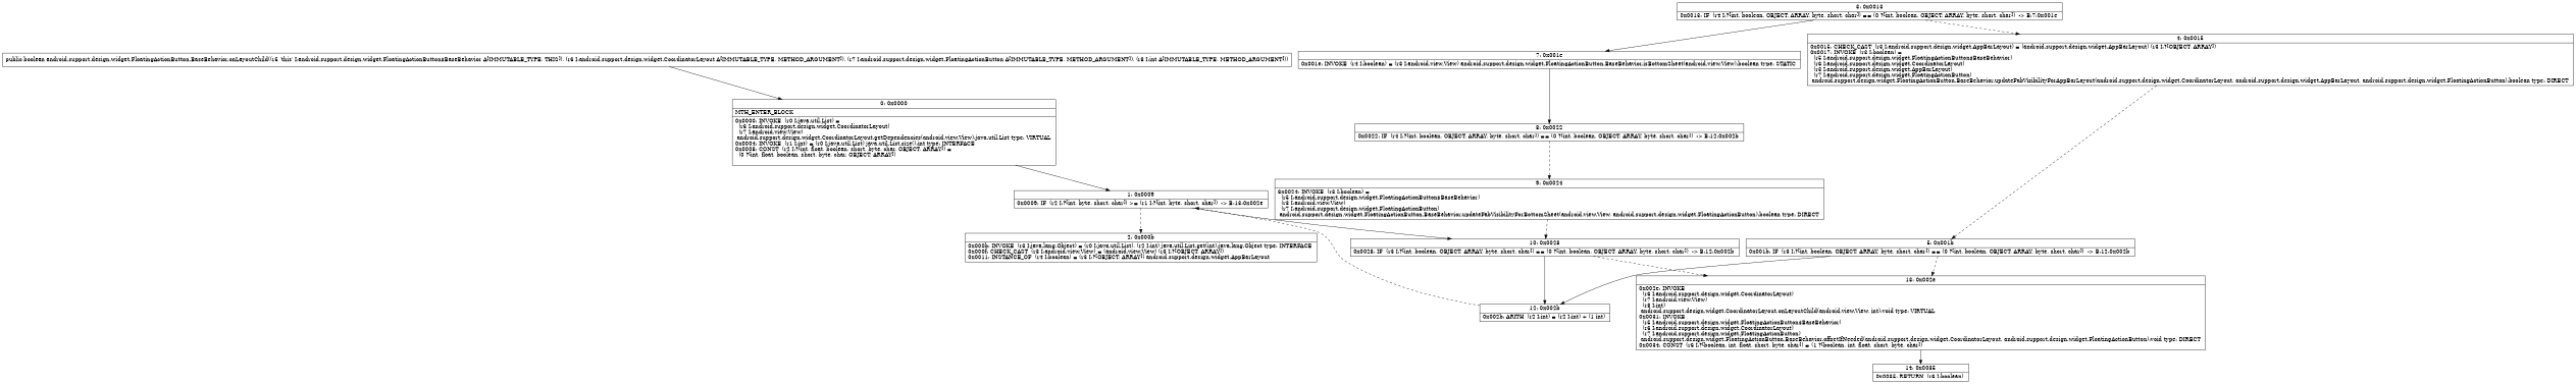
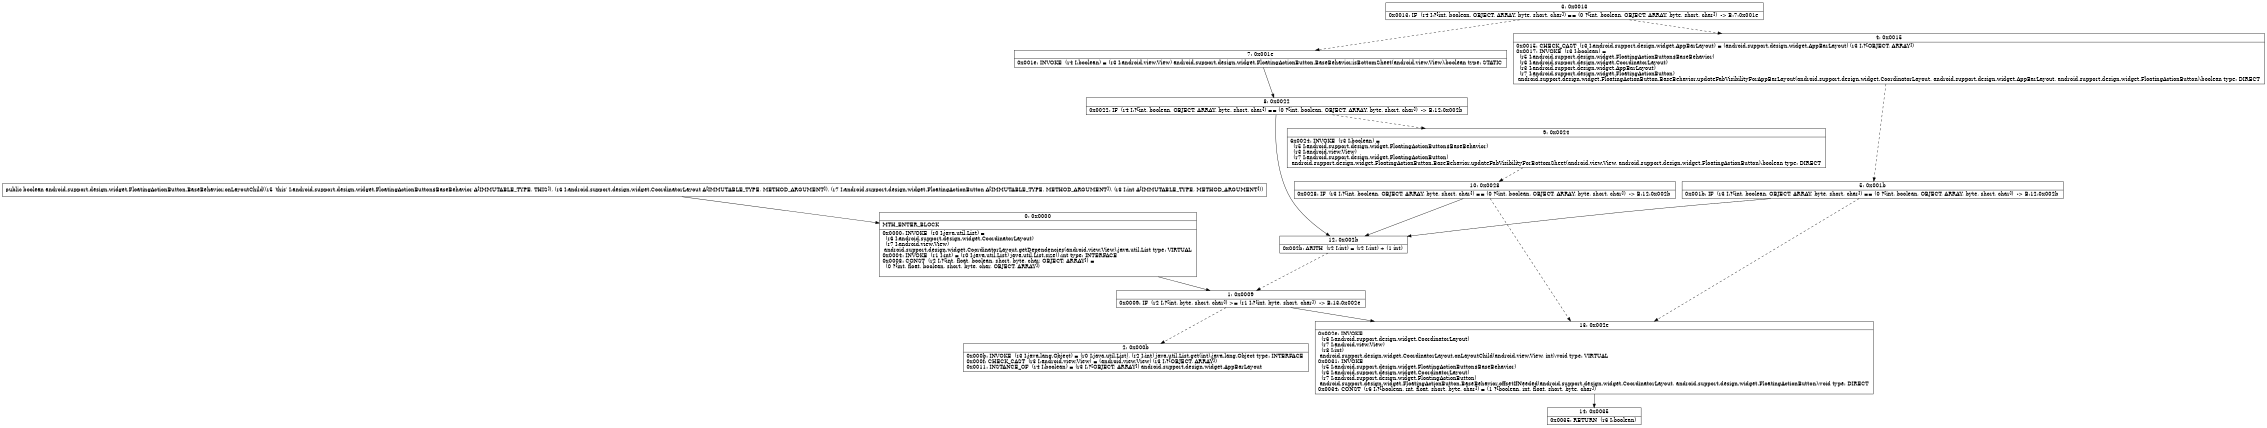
  digraph {
    node [shape=record]
    n1 [label="{0\:\ 0x0000|MTH_ENTER_BLOCK\l|0x0000: INVOKE  (r0 I:java.util.List) = \l  (r6 I:android.support.design.widget.CoordinatorLayout)\l  (r7 I:android.view.View)\l android.support.design.widget.CoordinatorLayout.getDependencies(android.view.View):java.util.List type: VIRTUAL \l0x0004: INVOKE  (r1 I:int) = (r0 I:java.util.List) java.util.List.size():int type: INTERFACE \l0x0008: CONST  (r2 I:?[int, float, boolean, short, byte, char, OBJECT, ARRAY]) = \l  (0 ?[int, float, boolean, short, byte, char, OBJECT, ARRAY])\l \l}"]
    n2 [label="{1\:\ 0x0009|0x0009: IF  (r2 I:?[int, byte, short, char]) \>= (r1 I:?[int, byte, short, char])  \-\> B:13:0x002e \l}"]
    n3 [label="{2\:\ 0x000b|0x000b: INVOKE  (r3 I:java.lang.Object) = (r0 I:java.util.List), (r2 I:int) java.util.List.get(int):java.lang.Object type: INTERFACE \l0x000f: CHECK_CAST  (r3 I:android.view.View) = (android.view.View) (r3 I:?[OBJECT, ARRAY]) \l0x0011: INSTANCE_OF  (r4 I:boolean) = (r3 I:?[OBJECT, ARRAY]) android.support.design.widget.AppBarLayout \l}"]
    n4 [label="{13\:\ 0x002e|0x002e: INVOKE  \l  (r6 I:android.support.design.widget.CoordinatorLayout)\l  (r7 I:android.view.View)\l  (r8 I:int)\l android.support.design.widget.CoordinatorLayout.onLayoutChild(android.view.View, int):void type: VIRTUAL \l0x0031: INVOKE  \l  (r5 I:android.support.design.widget.FloatingActionButton$BaseBehavior)\l  (r6 I:android.support.design.widget.CoordinatorLayout)\l  (r7 I:android.support.design.widget.FloatingActionButton)\l android.support.design.widget.FloatingActionButton.BaseBehavior.offsetIfNeeded(android.support.design.widget.CoordinatorLayout, android.support.design.widget.FloatingActionButton):void type: DIRECT \l0x0034: CONST  (r6 I:?[boolean, int, float, short, byte, char]) = (1 ?[boolean, int, float, short, byte, char]) \l}"]
    n5 [label="{14\:\ 0x0035|0x0035: RETURN  (r6 I:boolean) \l}"]
    n6 [label="{3\:\ 0x0013|0x0013: IF  (r4 I:?[int, boolean, OBJECT, ARRAY, byte, short, char]) == (0 ?[int, boolean, OBJECT, ARRAY, byte, short, char])  \-\> B:7:0x001e \l}"]
    n7 [label="{4\:\ 0x0015|0x0015: CHECK_CAST  (r3 I:android.support.design.widget.AppBarLayout) = (android.support.design.widget.AppBarLayout) (r3 I:?[OBJECT, ARRAY]) \l0x0017: INVOKE  (r3 I:boolean) = \l  (r5 I:android.support.design.widget.FloatingActionButton$BaseBehavior)\l  (r6 I:android.support.design.widget.CoordinatorLayout)\l  (r3 I:android.support.design.widget.AppBarLayout)\l  (r7 I:android.support.design.widget.FloatingActionButton)\l android.support.design.widget.FloatingActionButton.BaseBehavior.updateFabVisibilityForAppBarLayout(android.support.design.widget.CoordinatorLayout, android.support.design.widget.AppBarLayout, android.support.design.widget.FloatingActionButton):boolean type: DIRECT \l}"]
    n8 [label="{7\:\ 0x001e|0x001e: INVOKE  (r4 I:boolean) = (r3 I:android.view.View) android.support.design.widget.FloatingActionButton.BaseBehavior.isBottomSheet(android.view.View):boolean type: STATIC \l}"]
    n9 [label="{5\:\ 0x001b|0x001b: IF  (r3 I:?[int, boolean, OBJECT, ARRAY, byte, short, char]) == (0 ?[int, boolean, OBJECT, ARRAY, byte, short, char])  \-\> B:12:0x002b \l}"]
    n10 [label="{8\:\ 0x0022|0x0022: IF  (r4 I:?[int, boolean, OBJECT, ARRAY, byte, short, char]) == (0 ?[int, boolean, OBJECT, ARRAY, byte, short, char])  \-\> B:12:0x002b \l}"]
    n11 [label="{12\:\ 0x002b|0x002b: ARITH  (r2 I:int) = (r2 I:int) + (1 int) \l}"]
    n12 [label="{9\:\ 0x0024|6x0024: INVOKE  (r3 I:boolean) = \l  (r5 I:android.support.design.widget.FloatingActionButton$BaseBehavior)\l  (r3 I:android.view.View)\l  (r7 I:android.support.design.widget.FloatingActionButton)\l android.support.design.widget.FloatingActionButton.BaseBehavior.updateFabVisibilityForBottomSheet(android.view.View, android.support.design.widget.FloatingActionButton):boolean type: DIRECT \l}"]
    n13 [label="{10\:\ 0x0028|0x0028: IF  (r3 I:?[int, boolean, OBJECT, ARRAY, byte, short, char]) == (0 ?[int, boolean, OBJECT, ARRAY, byte, short, char])  \-\> B:12:0x002b \l}"]
    n14 [label="{public boolean android.support.design.widget.FloatingActionButton.BaseBehavior.onLayoutChild((r5 'this' I:android.support.design.widget.FloatingActionButton$BaseBehavior A[IMMUTABLE_TYPE, THIS]), (r6 I:android.support.design.widget.CoordinatorLayout A[IMMUTABLE_TYPE, METHOD_ARGUMENT]), (r7 I:android.support.design.widget.FloatingActionButton A[IMMUTABLE_TYPE, METHOD_ARGUMENT]), (r8 I:int A[IMMUTABLE_TYPE, METHOD_ARGUMENT])) }"]
    n1 -> n2
    n2 -> n3 [style=dashed]
-   n2 -> n13
+   n2 -> n4
    n4 -> n5
    n6 -> n7 [style=dashed]
-   n6 -> n8
+   n6 -> n8 [style=dashed]
    n7 -> n9 [style=dashed]
    n8 -> n10
    n9 -> n4 [style=dashed]
    n9 -> n11
+   n10 -> n11
    n10 -> n12 [style=dashed]
    n11 -> n2 [style=dashed]
    n12 -> n13 [style=dashed]
    n13 -> n4 [style=dashed]
    n13 -> n11
    n14 -> n1
  }
